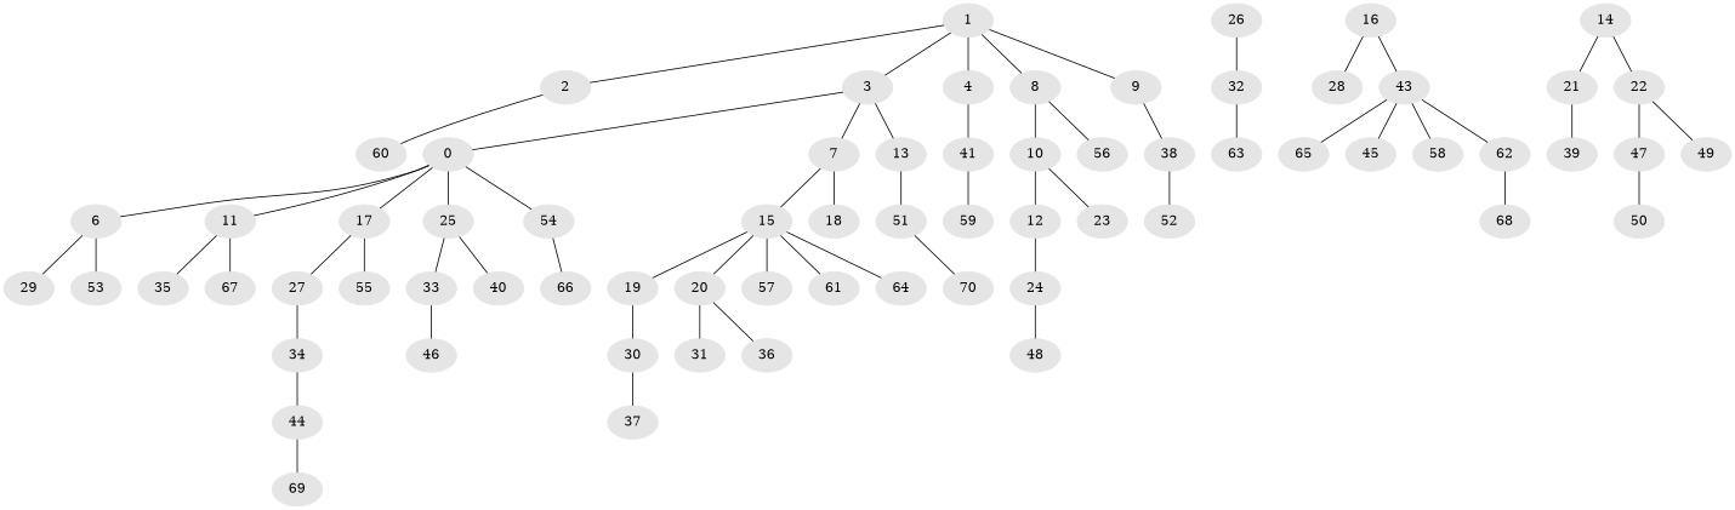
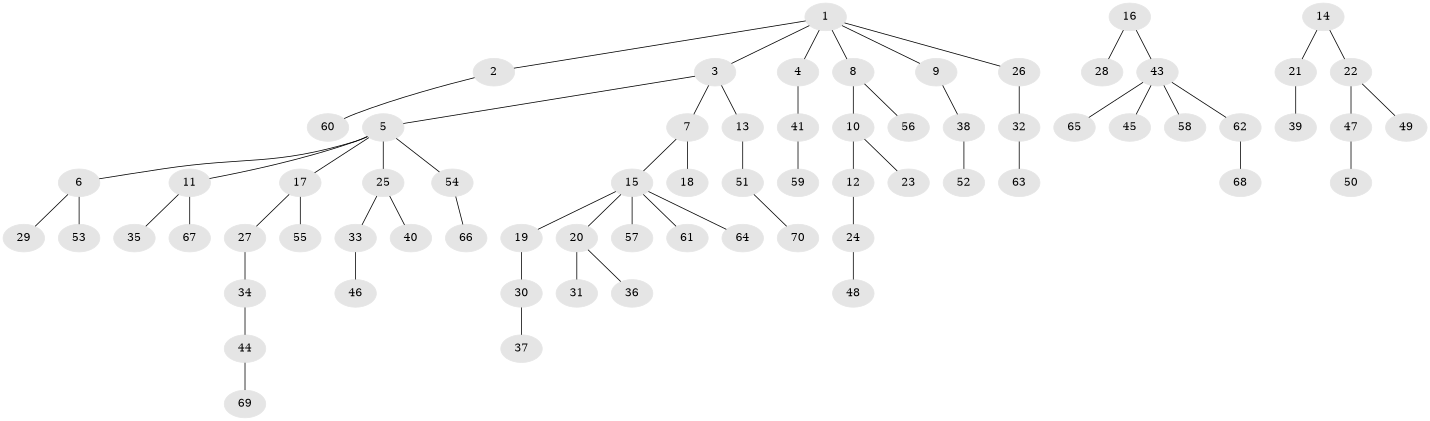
  graph {
    node [color=gray90 style=filled]
    1
    2
    3
    4
    8
    9
    26
    60
-   5 [label=0]
+   5
    7
    13
    41
    10
    56
    38
    32
    16
    28
    43
    6
    11
    17
    25
    54
    15
    18
    51
    59
    29
    53
    35
    67
    27
    55
    33
    40
    66
    14
    21
    22
    19
    20
    57
    61
    64
    12
    23
    52
    24
    48
    70
    39
    47
    49
    30
    31
    36
    65
    45
    58
    62
    34
    37
    50
    46
    63
    44
    69
    68
    1 -- 2
    1 -- 3
    1 -- 4
    1 -- 8
    1 -- 9
+   1 -- 26
    2 -- 60
    3 -- 5
    3 -- 7
    3 -- 13
    4 -- 41
    8 -- 10
    8 -- 56
    9 -- 38
    26 -- 32
    5 -- 6
    5 -- 11
    5 -- 17
    5 -- 25
    5 -- 54
    7 -- 15
    7 -- 18
    13 -- 51
    41 -- 59
    10 -- 12
    10 -- 23
    38 -- 52
    32 -- 63
    16 -- 28
    16 -- 43
    43 -- 65
    43 -- 45
    43 -- 58
    43 -- 62
    6 -- 29
    6 -- 53
    11 -- 35
    11 -- 67
    17 -- 27
    17 -- 55
    25 -- 33
    25 -- 40
    54 -- 66
    15 -- 19
    15 -- 20
    15 -- 57
    15 -- 61
    15 -- 64
    51 -- 70
    27 -- 34
    33 -- 46
    14 -- 21
    14 -- 22
    21 -- 39
    22 -- 47
    22 -- 49
    19 -- 30
    20 -- 31
    20 -- 36
    12 -- 24
    24 -- 48
    47 -- 50
    30 -- 37
    62 -- 68
    34 -- 44
    44 -- 69
  }
